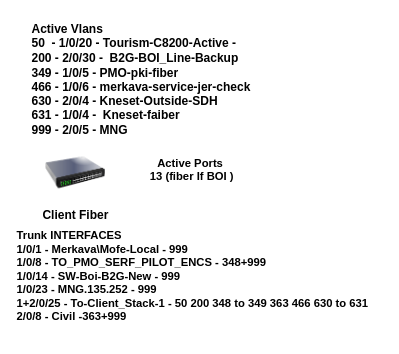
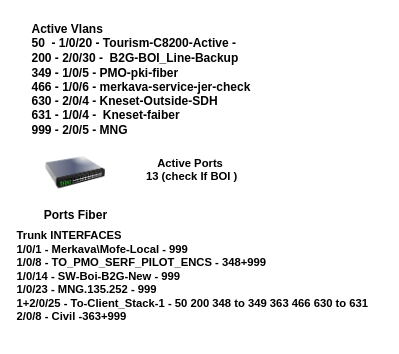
  <mxCell id="0" />
  <mxCell id="1" parent="0" />
- <mxCell id="2" value="Client Fiber" style="image;html=1;image=img/lib/clip_art/networking/Switch_128x128.png;fontSize=16;fontStyle=1" vertex="1" parent="1"><mxGeometry x="60" y="190" width="80" height="80" as="geometry" /></mxCell>
+ <mxCell id="2" value="Ports Fiber" style="image;html=1;image=img/lib/clip_art/networking/Switch_128x128.png;fontSize=16;fontStyle=1" vertex="1" parent="1"><mxGeometry x="60" y="190" width="80" height="80" as="geometry" /></mxCell>
  <mxCell id="3" value="&lt;div style=&quot;font-size: 16px;&quot;&gt;&lt;div style=&quot;font-size: 16px;&quot;&gt;Active Vlans&lt;/div&gt;&lt;div style=&quot;font-size: 16px;&quot;&gt;50&amp;nbsp; - 1/0/20 - Tourism-C8200-Active -&amp;nbsp;&lt;/div&gt;&lt;div style=&quot;font-size: 16px;&quot;&gt;200 - 2/0/30 -&amp;nbsp; B2G-BOI_Line-Backup&lt;/div&gt;&lt;div style=&quot;font-size: 16px;&quot;&gt;349 - 1/0/5 - PMO-pki-fiber&lt;/div&gt;&lt;div style=&quot;font-size: 16px;&quot;&gt;466 - 1/0/6 - merkava-service-jer-check&lt;/div&gt;&lt;div style=&quot;font-size: 16px;&quot;&gt;630 - 2/0/4 - Kneset-Outside-SDH&lt;/div&gt;&lt;div style=&quot;font-size: 16px;&quot;&gt;631 - 1/0/4 -&amp;nbsp; Kneset-faiber&amp;nbsp;&lt;/div&gt;&lt;div style=&quot;font-size: 16px;&quot;&gt;999 - 2/0/5 - MNG&lt;/div&gt;&lt;/div&gt;&lt;div style=&quot;font-size: 16px;&quot;&gt;&lt;br style=&quot;font-size: 16px;&quot;&gt;&lt;/div&gt;" style="text;html=1;align=left;verticalAlign=middle;resizable=0;points=[];autosize=1;strokeColor=none;fillColor=none;fontStyle=1;fontSize=16;" vertex="1" parent="1"><mxGeometry x="40" y="20" width="300" height="190" as="geometry" /></mxCell>
  <mxCell id="4" value="&lt;b&gt;&lt;font style=&quot;font-size: 15px;&quot;&gt;Trunk INTERFACES&lt;/font&gt;&lt;/b&gt;&lt;div&gt;&lt;b&gt;&lt;font style=&quot;font-size: 15px;&quot;&gt;1/0/1 -&amp;nbsp;&lt;/font&gt;&lt;/b&gt;&lt;span style=&quot;background-color: initial; font-size: 15px;&quot;&gt;&lt;b&gt;Merkava\Mofe-Local - 999&lt;/b&gt;&lt;/span&gt;&lt;/div&gt;&lt;div&gt;&lt;span style=&quot;background-color: initial; font-size: 15px;&quot;&gt;&lt;b&gt;1/0/8 -&amp;nbsp;&lt;/b&gt;&lt;/span&gt;&lt;span style=&quot;background-color: initial; font-size: 15px;&quot;&gt;&lt;b&gt;TO_PMO_SERF_PILOT_ENCS - 348+999&lt;/b&gt;&lt;/span&gt;&lt;/div&gt;&lt;div&gt;&lt;span style=&quot;background-color: initial; font-size: 15px;&quot;&gt;&lt;b&gt;1/0/14 -&amp;nbsp;&lt;/b&gt;&lt;/span&gt;&lt;span style=&quot;background-color: initial; font-size: 15px;&quot;&gt;&lt;b&gt;SW-Boi-B2G-New - 999&lt;/b&gt;&lt;/span&gt;&lt;/div&gt;&lt;div&gt;&lt;span style=&quot;background-color: initial; font-size: 15px;&quot;&gt;&lt;b&gt;1/0/23 -&amp;nbsp;&lt;/b&gt;&lt;/span&gt;&lt;span style=&quot;background-color: initial; font-size: 15px;&quot;&gt;&lt;b&gt;MNG.135.252 - 999&lt;/b&gt;&lt;/span&gt;&lt;/div&gt;&lt;div&gt;&lt;span style=&quot;background-color: initial; font-size: 15px;&quot;&gt;&lt;b&gt;1+2/0/25 -&amp;nbsp;&lt;/b&gt;&lt;/span&gt;&lt;span style=&quot;background-color: initial; font-size: 15px;&quot;&gt;&lt;b&gt;To-Client_Stack-1 -&amp;nbsp;&lt;/b&gt;&lt;/span&gt;&lt;span style=&quot;background-color: initial; font-size: 15px;&quot;&gt;&lt;b&gt;50 200 348 to 349 363 466 630 to 631&lt;/b&gt;&lt;/span&gt;&lt;/div&gt;&lt;div&gt;&lt;span style=&quot;background-color: initial; font-size: 15px;&quot;&gt;&lt;b&gt;2/0/8 -&amp;nbsp;&lt;/b&gt;&lt;/span&gt;&lt;span style=&quot;background-color: initial; font-size: 15px;&quot;&gt;&lt;b&gt;Civil -363+999&lt;/b&gt;&lt;/span&gt;&lt;/div&gt;&lt;div&gt;&lt;br&gt;&lt;/div&gt;" style="text;html=1;align=left;verticalAlign=middle;resizable=0;points=[];autosize=1;strokeColor=none;fillColor=none;" vertex="1" parent="1"><mxGeometry x="20" y="300" width="490" height="150" as="geometry" /></mxCell>
- <mxCell id="5" value="&lt;b style=&quot;font-size: 15px;&quot;&gt;&lt;font style=&quot;font-size: 15px;&quot;&gt;Active Ports&amp;nbsp;&lt;/font&gt;&lt;/b&gt;&lt;div style=&quot;font-size: 15px;&quot;&gt;&lt;b style=&quot;&quot;&gt;&lt;font style=&quot;font-size: 15px;&quot;&gt;13 (fiber If BOI )&lt;/font&gt;&lt;/b&gt;&lt;/div&gt;" style="text;html=1;align=center;verticalAlign=middle;resizable=0;points=[];autosize=1;strokeColor=none;fillColor=none;" vertex="1" parent="1"><mxGeometry x="180" y="200" width="150" height="50" as="geometry" /></mxCell>
+ <mxCell id="5" value="&lt;b style=&quot;font-size: 15px;&quot;&gt;&lt;font style=&quot;font-size: 15px;&quot;&gt;Active Ports&amp;nbsp;&lt;/font&gt;&lt;/b&gt;&lt;div style=&quot;font-size: 15px;&quot;&gt;&lt;b style=&quot;&quot;&gt;&lt;font style=&quot;font-size: 15px;&quot;&gt;13 (check If BOI )&lt;/font&gt;&lt;/b&gt;&lt;/div&gt;" style="text;html=1;align=center;verticalAlign=middle;resizable=0;points=[];autosize=1;strokeColor=none;fillColor=none;" vertex="1" parent="1"><mxGeometry x="180" y="200" width="150" height="50" as="geometry" /></mxCell>
